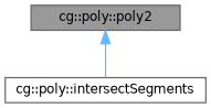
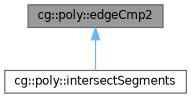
  digraph {
    rankdir=TB
    node [fontname=Helvetica fontsize=10 shape=box style=filled]
-   n1 [color=gray40 fillcolor=grey60 fontcolor=black height=0.2 label="cg::poly::poly2" width=0.4]
+   n1 [color=gray40 fillcolor=grey60 fontcolor=black height=0.2 label="cg::poly::edgeCmp2" width=0.4]
    n2 [color=grey40 fillcolor=white height=0.2 label="cg::poly::intersectSegments" width=0.4]
    n1 -> n2 [color=steelblue1 dir=back fontname=Helvetica fontsize=10 labelfontname=Helvetica labelfontsize=10 style=solid]
  }
